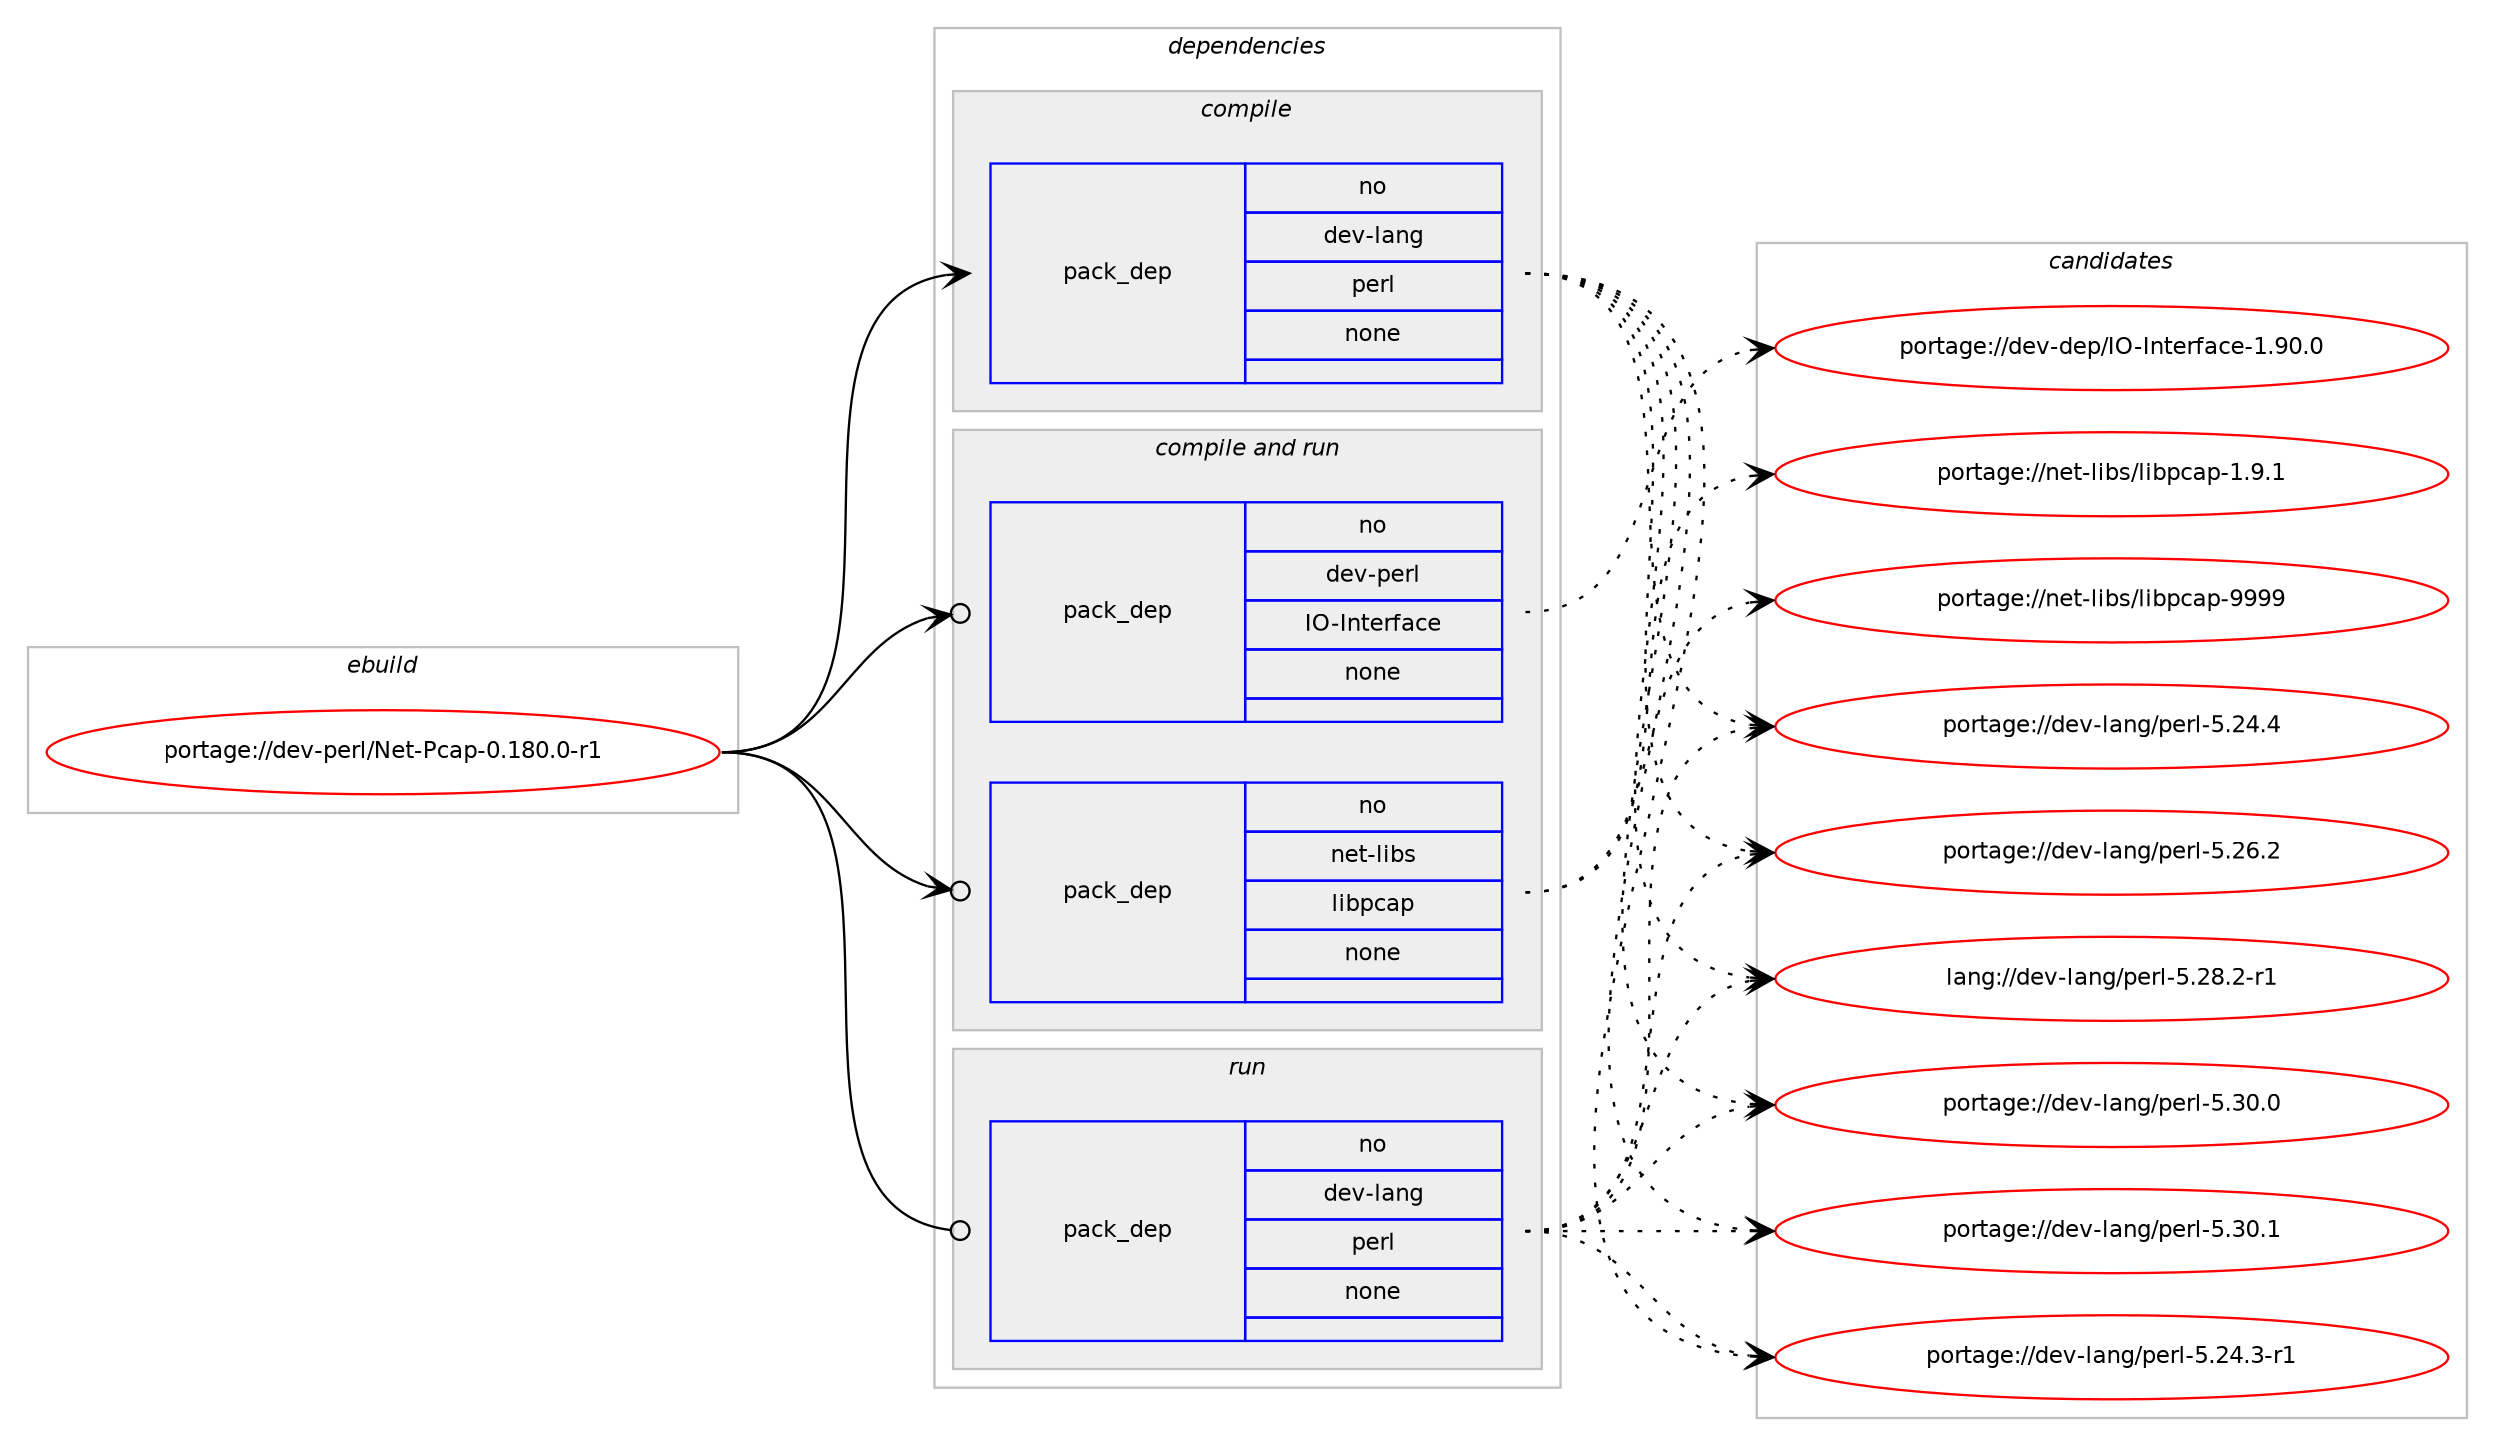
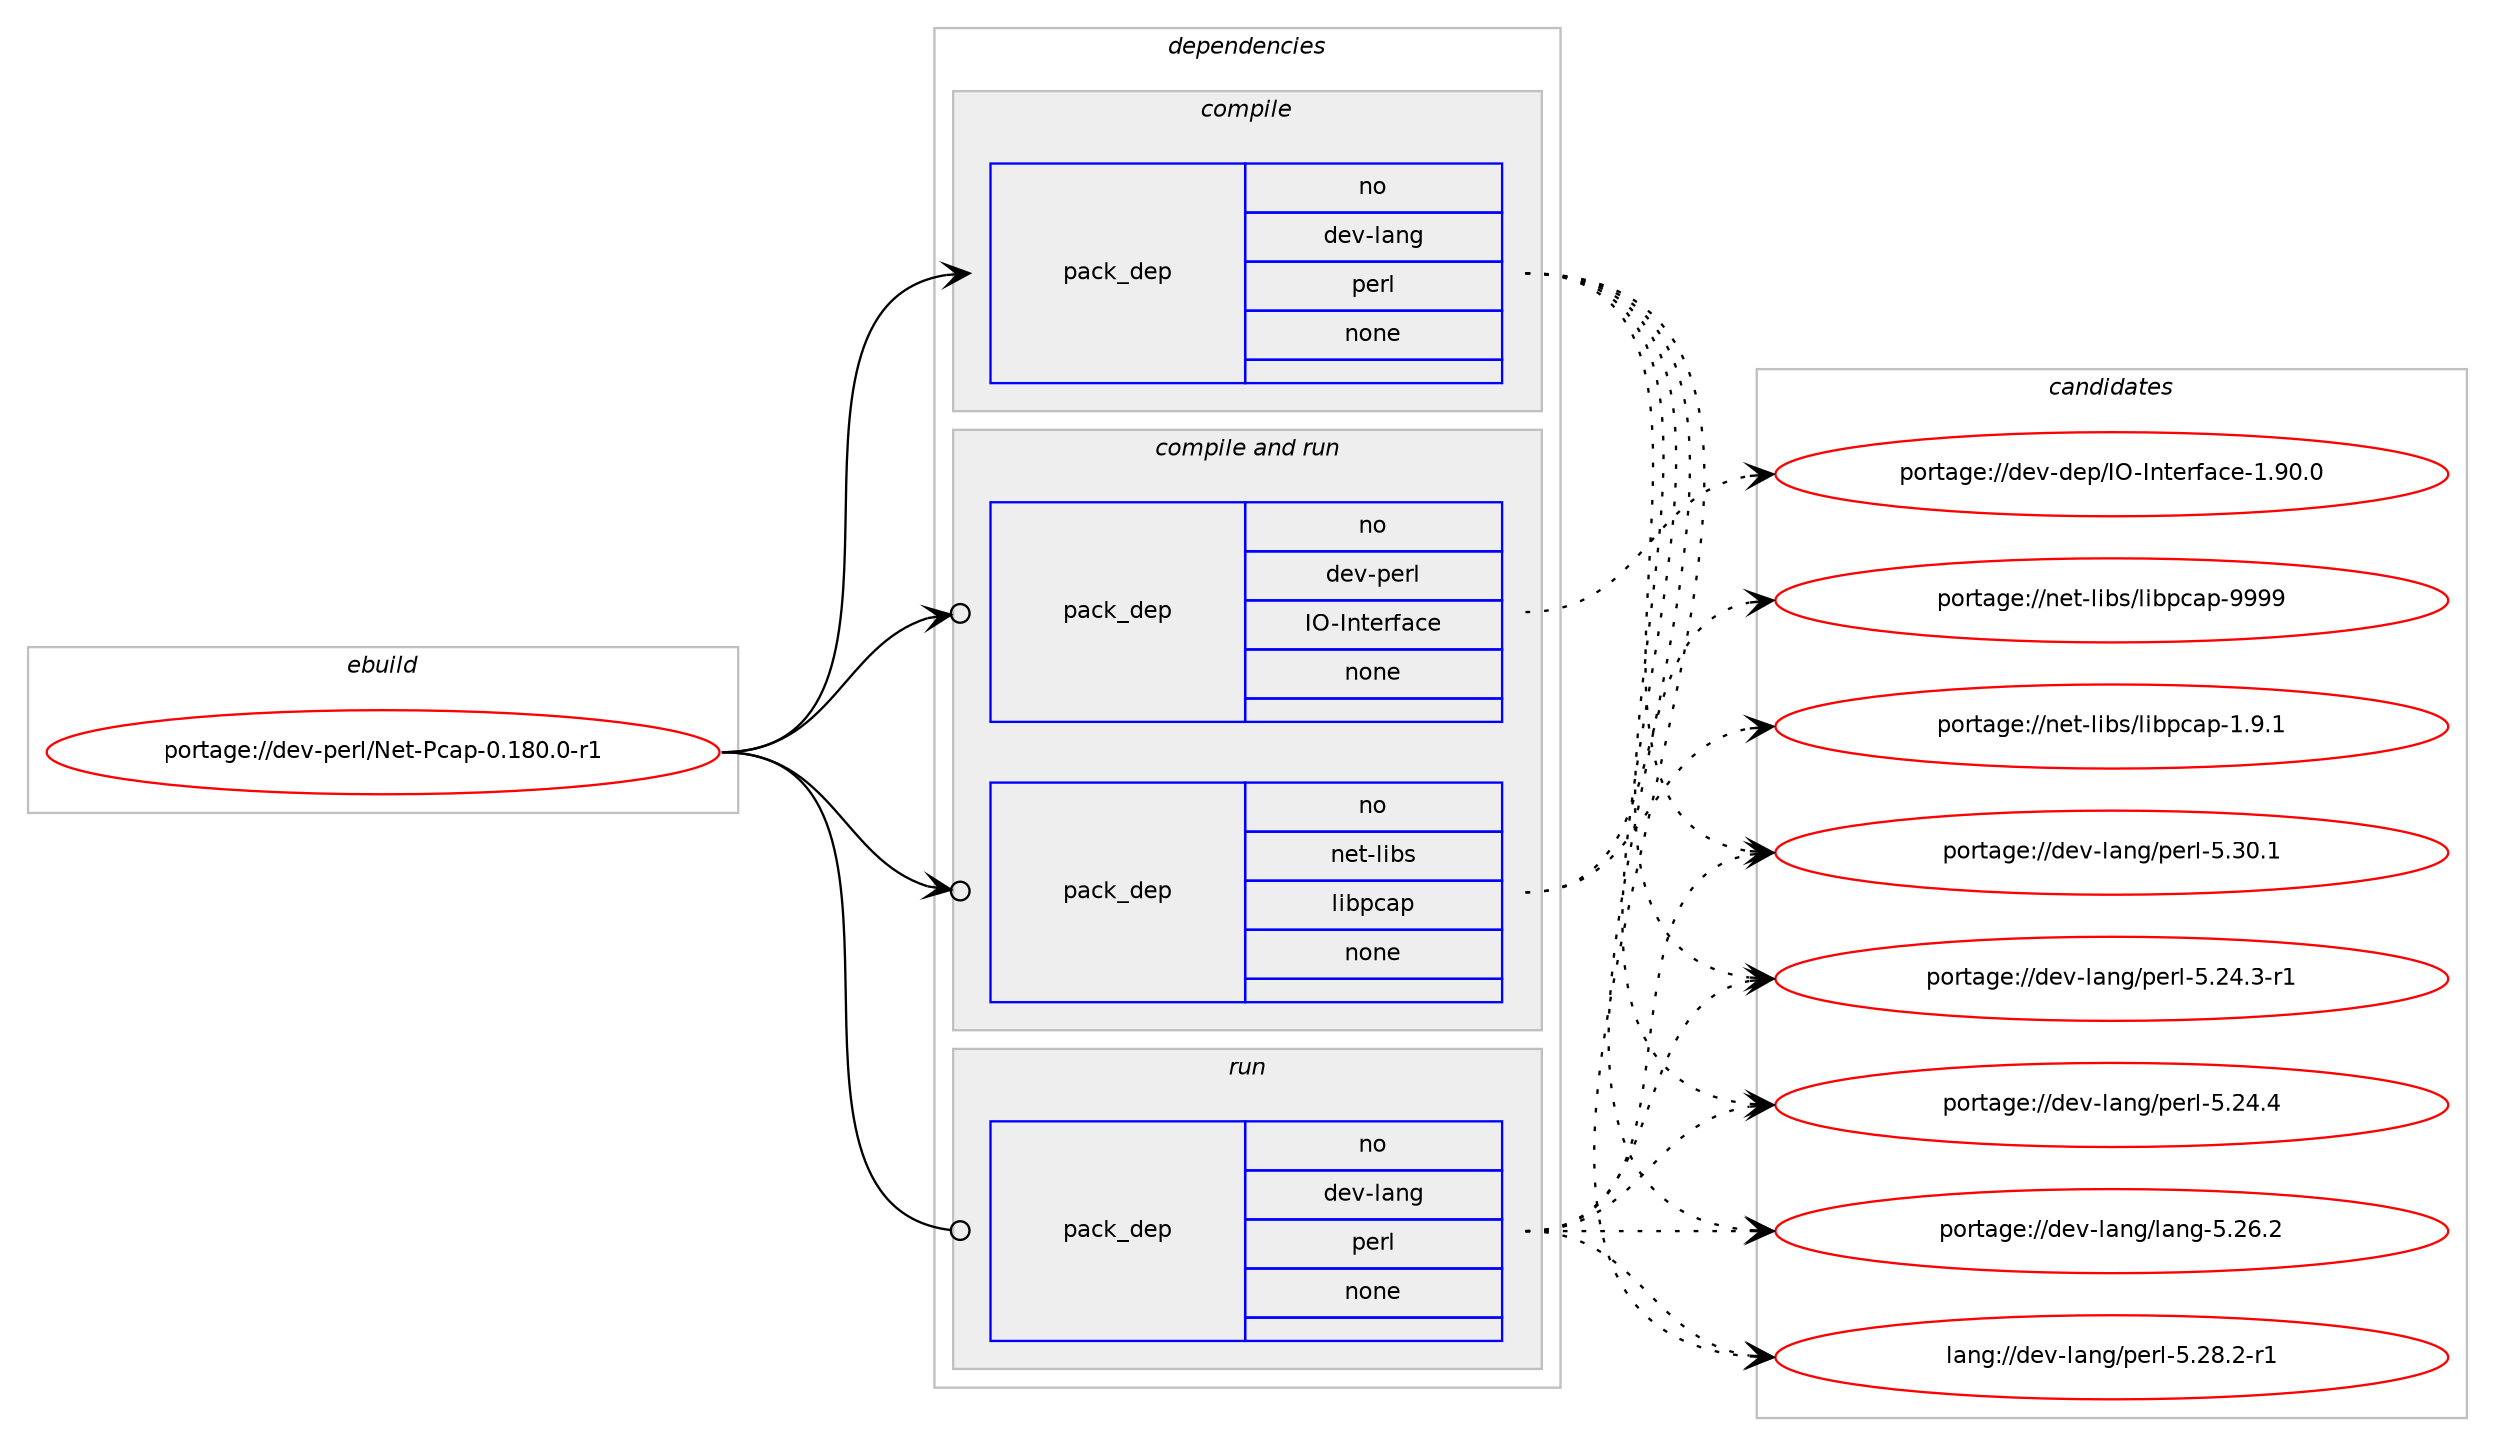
  digraph {
    compound=true
    concentrate=true
    fontname=Helvetica
    fontsize=10
    newrank=true
    rankdir=LR
    ranksep=1.5
    node [color=red fontname=Helvetica fontsize=10]
    edge [arrowhead=vee headport=w style=dotted tailport=e weight=100]
    n1 [label="portage://dev-perl/Net-Pcap-0.180.0-r1" width=4]
    n2 [color=blue label=<<TABLE BORDER="0" CELLBORDER="1" CELLSPACING="0" CELLPADDING="4" WIDTH="220"><TR><TD ROWSPAN="6" CELLPADDING="30">pack_dep</TD></TR><TR><TD WIDTH="110">no</TD></TR><TR><TD>dev-lang</TD></TR><TR><TD>perl</TD></TR><TR><TD>none</TD></TR><TR><TD></TD></TR></TABLE>> shape=none]
    n3 [color=blue label=<<TABLE BORDER="0" CELLBORDER="1" CELLSPACING="0" CELLPADDING="4" WIDTH="220"><TR><TD ROWSPAN="6" CELLPADDING="30">pack_dep</TD></TR><TR><TD WIDTH="110">no</TD></TR><TR><TD>dev-perl</TD></TR><TR><TD>IO-Interface</TD></TR><TR><TD>none</TD></TR><TR><TD></TD></TR></TABLE>> shape=none]
    n4 [color=blue label=<<TABLE BORDER="0" CELLBORDER="1" CELLSPACING="0" CELLPADDING="4" WIDTH="220"><TR><TD ROWSPAN="6" CELLPADDING="30">pack_dep</TD></TR><TR><TD WIDTH="110">no</TD></TR><TR><TD>net-libs</TD></TR><TR><TD>libpcap</TD></TR><TR><TD>none</TD></TR><TR><TD></TD></TR></TABLE>> shape=none]
    n5 [color=blue label=<<TABLE BORDER="0" CELLBORDER="1" CELLSPACING="0" CELLPADDING="4" WIDTH="220"><TR><TD ROWSPAN="6" CELLPADDING="30">pack_dep</TD></TR><TR><TD WIDTH="110">no</TD></TR><TR><TD>dev-lang</TD></TR><TR><TD>perl</TD></TR><TR><TD>none</TD></TR><TR><TD></TD></TR></TABLE>> shape=none]
    n6 [label="portage://dev-lang/perl-5.24.3-r1" width=4]
    n7 [label="portage://dev-lang/perl-5.24.4" width=4]
-   n8 [label="portage://dev-lang/perl-5.26.2" width=4]
+   n8 [label="portage://dev-lang/lang-5.26.2" width=4]
    n9 [label="lang://dev-lang/perl-5.28.2-r1" width=4]
-   n10 [label="portage://dev-lang/perl-5.30.0" width=4]
    n11 [label="portage://dev-lang/perl-5.30.1" width=4]
    n12 [label="portage://dev-dep/IO-Interface-1.90.0" width=4]
    n13 [label="portage://net-libs/libpcap-1.9.1" width=4]
    n14 [label="portage://net-libs/libpcap-9999" width=4]
    subgraph cluster_1 {
      color=gray
      label=<<i>ebuild</i>>
      rank=same
      n1
    }
    subgraph cluster_2 {
      color=gray
      label=<<i>dependencies</i>>
      subgraph cluster_3 {
        color=gray
        fillcolor="#eeeeee"
        label=<<i>compile</i>>
        style=filled
        subgraph sub_4 {
          color=gray
          fillcolor="#eeeeee"
          label=<<i>compile</i>>
          style=filled
          n2
        }
      }
      subgraph cluster_5 {
        color=gray
        fillcolor="#eeeeee"
        label=<<i>compile and run</i>>
        style=filled
        subgraph sub_6 {
          color=gray
          fillcolor="#eeeeee"
          label=<<i>compile and run</i>>
          style=filled
          n3
        }
        subgraph sub_7 {
          color=gray
          fillcolor="#eeeeee"
          label=<<i>compile and run</i>>
          style=filled
          n4
        }
      }
      subgraph cluster_8 {
        color=gray
        fillcolor="#eeeeee"
        label=<<i>run</i>>
        style=filled
        subgraph sub_9 {
          color=gray
          fillcolor="#eeeeee"
          label=<<i>run</i>>
          style=filled
          n5
        }
      }
    }
    subgraph cluster_10 {
      color=gray
      label=<<i>candidates</i>>
      rank=same
      subgraph sub_11 {
        color=black
        label=<<i>candidates</i>>
        nodesep=1
        rank=same
        n6
        n7
        n8
        n9
-       n10
        n11
      }
      subgraph sub_12 {
        color=black
        label=<<i>candidates</i>>
        nodesep=1
        rank=same
        n12
      }
      subgraph sub_13 {
        color=black
        label=<<i>candidates</i>>
        nodesep=1
        rank=same
        n13
        n14
      }
      subgraph sub_14 {
        color=black
        label=<<i>candidates</i>>
        nodesep=1
        rank=same
        n6
        n7
        n8
        n9
-       n10
        n11
      }
    }
    n1 -> n2 [style=solid weight=20]
    n1 -> n3 [arrowhead=odotvee style=solid weight=20]
    n1 -> n4 [arrowhead=odotvee style=solid weight=20]
    n1 -> n5 [arrowhead=odot style=solid weight=20]
    n2 -> n6
    n2 -> n7
    n2 -> n8
    n2 -> n9
-   n2 -> n10
    n2 -> n11
    n3 -> n12
    n4 -> n13
    n4 -> n14
    n5 -> n6
    n5 -> n7
    n5 -> n8
    n5 -> n9
-   n5 -> n10
    n5 -> n11
  }
